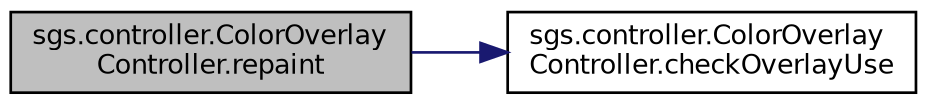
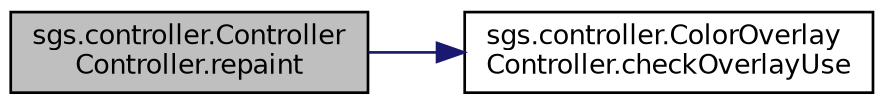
  digraph {
    rankdir=LR
    node [color=black fontname=Helvetica fontsize=10 shape=record style=filled]
-   n1 [fillcolor=grey75 fontcolor=black height=0.2 label="sgs.controller.ColorOverlay\lController.repaint" width=0.4]
+   n1 [fillcolor=grey75 fontcolor=black height=0.2 label="sgs.controller.Controller\lController.repaint" width=0.4]
    n2 [fillcolor=white height=0.2 label="sgs.controller.ColorOverlay\lController.checkOverlayUse" width=0.4]
    n1 -> n2 [color=midnightblue fontname=Helvetica fontsize=10 labelfontname=Helvetica labelfontsize=10 style=solid]
  }
